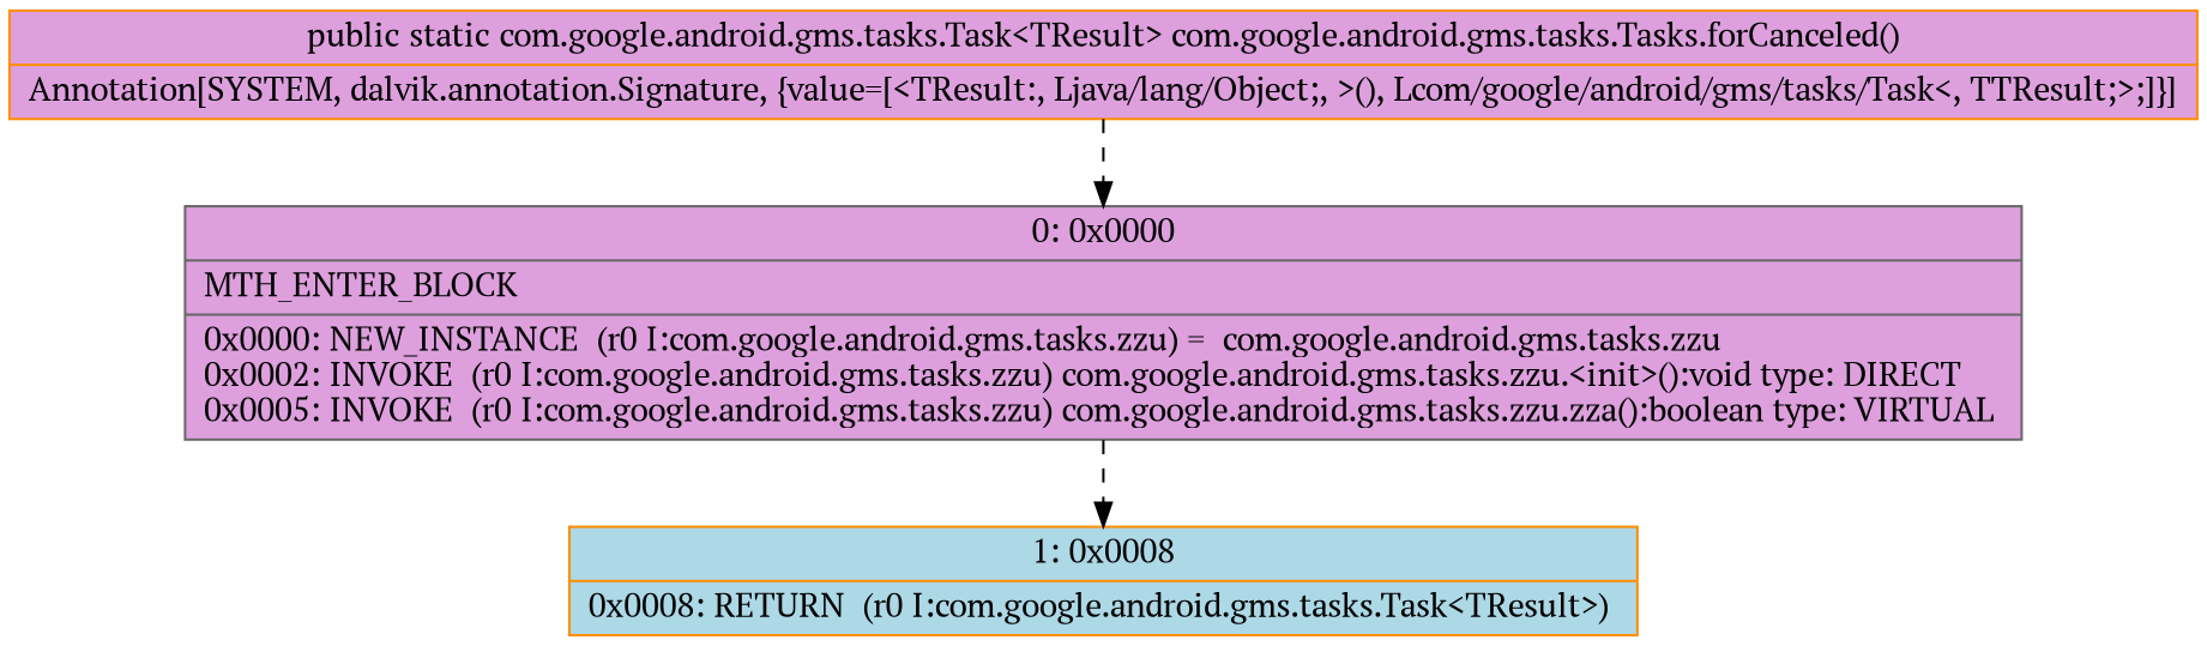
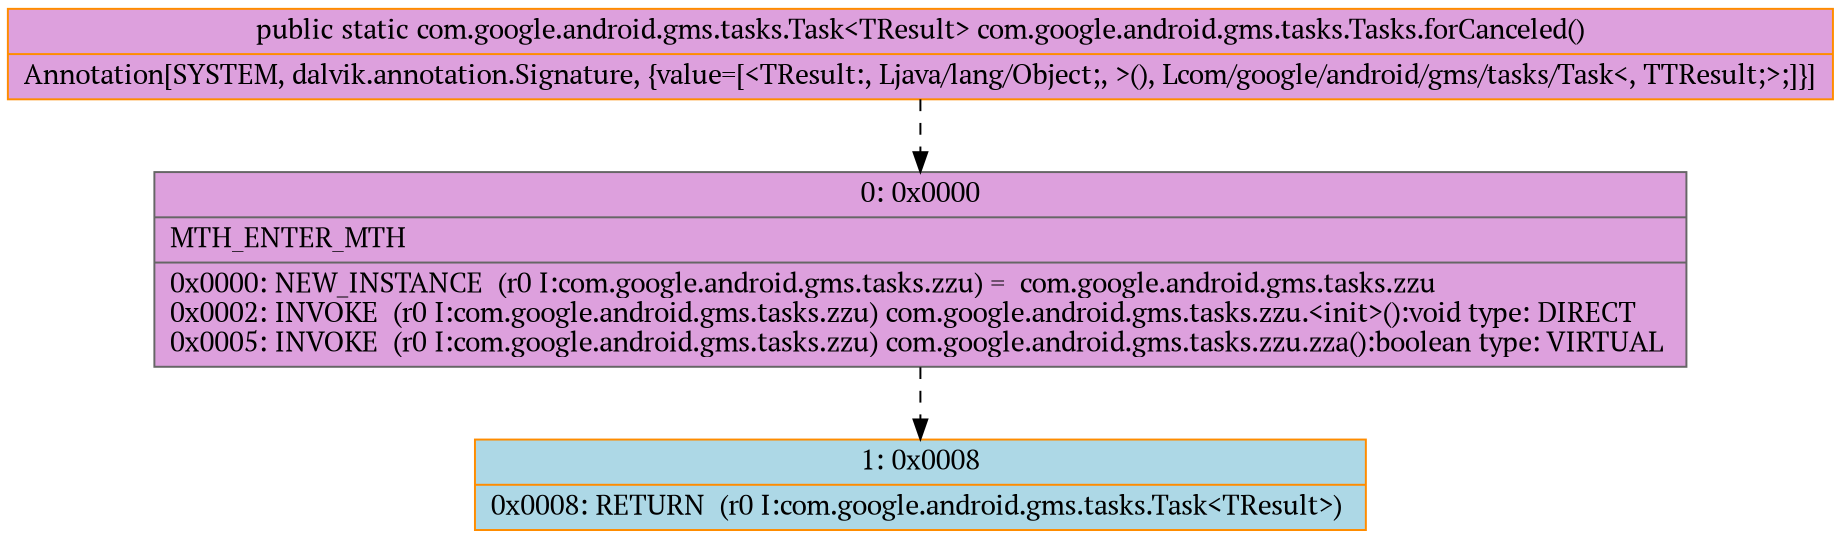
  digraph {
    fontname="PT Serif"
    node [shape=record style=filled fillcolor=plum color=darkorange fontname="PT Serif"]
    edge [style=dashed fontname="PT Serif"]
-   n1 [label="{0\:\ 0x0000|MTH_ENTER_BLOCK\l|0x0000: NEW_INSTANCE  (r0 I:com.google.android.gms.tasks.zzu) =  com.google.android.gms.tasks.zzu \l0x0002: INVOKE  (r0 I:com.google.android.gms.tasks.zzu) com.google.android.gms.tasks.zzu.\<init\>():void type: DIRECT \l0x0005: INVOKE  (r0 I:com.google.android.gms.tasks.zzu) com.google.android.gms.tasks.zzu.zza():boolean type: VIRTUAL \l}" color=gray40]
+   n1 [label="{0\:\ 0x0000|MTH_ENTER_MTH\l|0x0000: NEW_INSTANCE  (r0 I:com.google.android.gms.tasks.zzu) =  com.google.android.gms.tasks.zzu \l0x0002: INVOKE  (r0 I:com.google.android.gms.tasks.zzu) com.google.android.gms.tasks.zzu.\<init\>():void type: DIRECT \l0x0005: INVOKE  (r0 I:com.google.android.gms.tasks.zzu) com.google.android.gms.tasks.zzu.zza():boolean type: VIRTUAL \l}" color=gray40]
    n2 [label="{1\:\ 0x0008|0x0008: RETURN  (r0 I:com.google.android.gms.tasks.Task\<TResult\>) \l}" fillcolor=lightblue]
    n3 [label="{public static com.google.android.gms.tasks.Task\<TResult\> com.google.android.gms.tasks.Tasks.forCanceled()  | Annotation[SYSTEM, dalvik.annotation.Signature, \{value=[\<TResult:, Ljava\/lang\/Object;, \>(), Lcom\/google\/android\/gms\/tasks\/Task\<, TTResult;\>;]\}]\l}"]
    n1 -> n2
    n3 -> n1
  }
